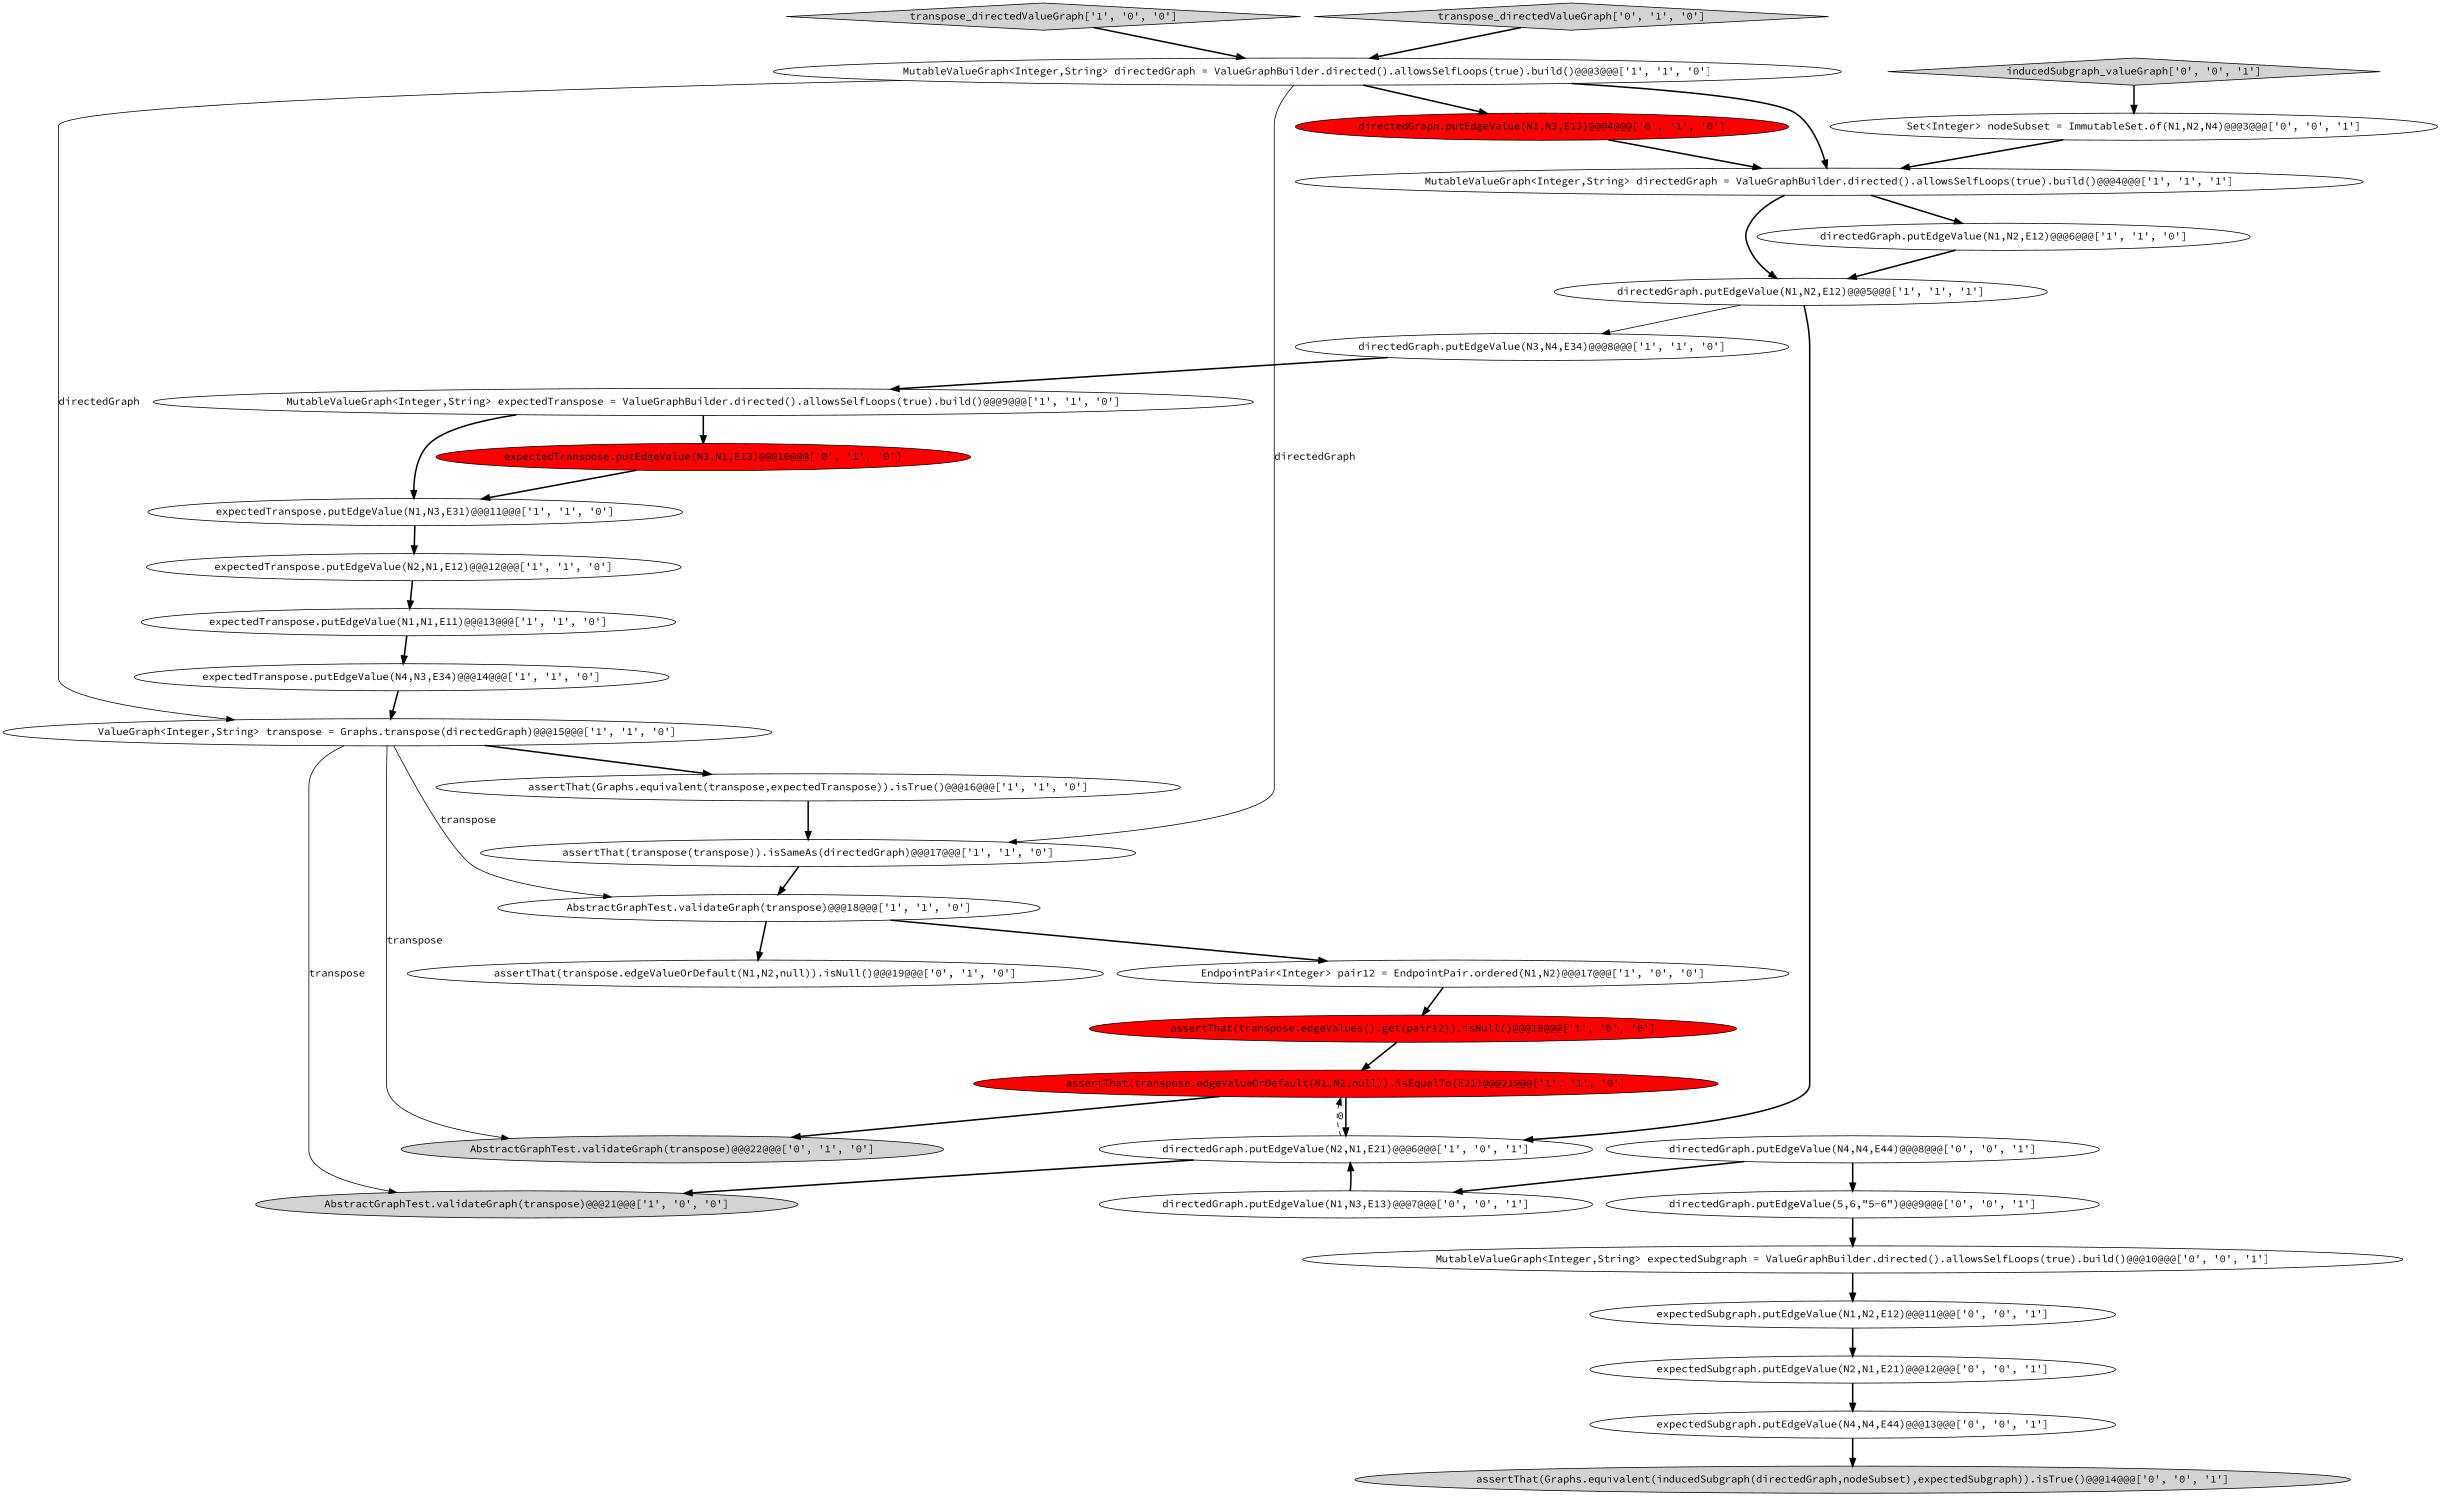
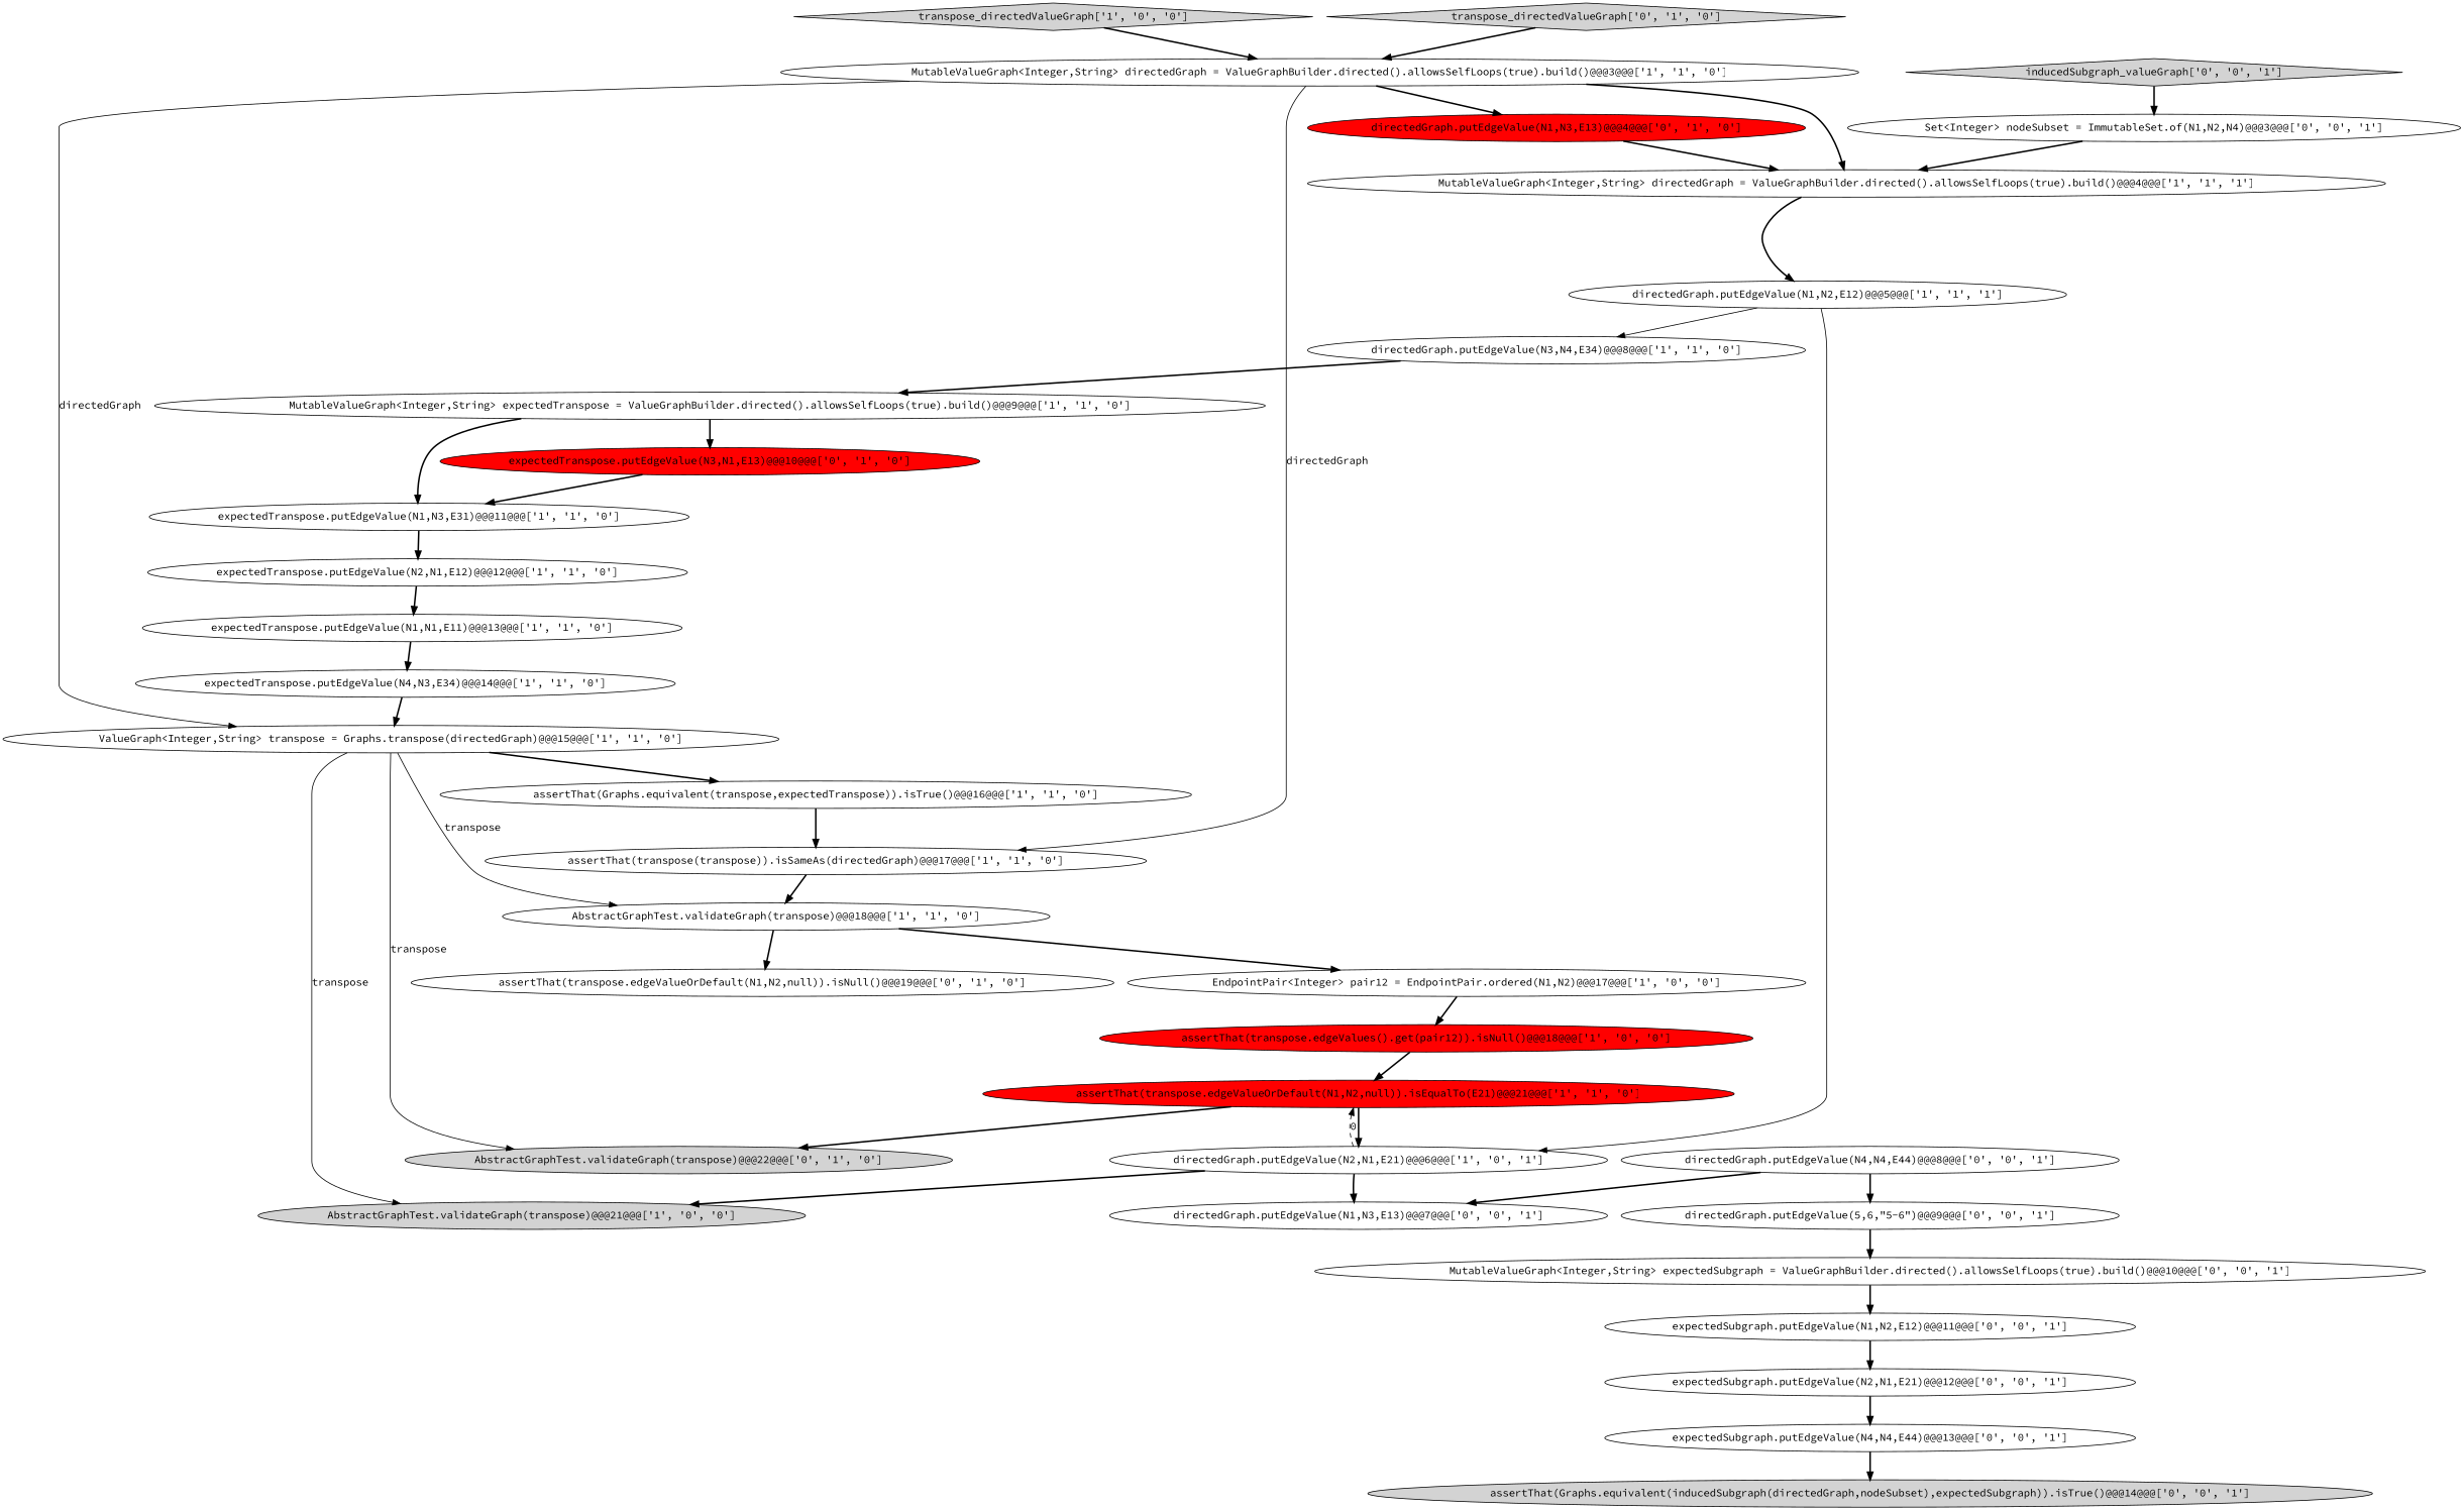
  digraph {
    fontname="Source Code Pro"
    node [fillcolor=white fontname="Source Code Pro" shape=ellipse style=filled]
    edge [fontname="Source Code Pro" style=bold]
    n1 [label="AbstractGraphTest.validateGraph(transpose)@@@18@@@['1', '1', '0']"]
    n2 [label="assertThat(transpose.edgeValueOrDefault(N1,N2,null)).isNull()@@@19@@@['0', '1', '0']"]
    n3 [label="EndpointPair<Integer> pair12 = EndpointPair.ordered(N1,N2)@@@17@@@['1', '0', '0']"]
    n4 [fillcolor=red label="assertThat(transpose.edgeValues().get(pair12)).isNull()@@@18@@@['1', '0', '0']"]
    n5 [label="ValueGraph<Integer,String> transpose = Graphs.transpose(directedGraph)@@@15@@@['1', '1', '0']"]
    n6 [label="assertThat(Graphs.equivalent(transpose,expectedTranspose)).isTrue()@@@16@@@['1', '1', '0']"]
    n7 [fillcolor=lightgray label="AbstractGraphTest.validateGraph(transpose)@@@22@@@['0', '1', '0']"]
    n8 [fillcolor=lightgray label="AbstractGraphTest.validateGraph(transpose)@@@21@@@['1', '0', '0']"]
    n9 [label="assertThat(transpose(transpose)).isSameAs(directedGraph)@@@17@@@['1', '1', '0']"]
    n10 [label="directedGraph.putEdgeValue(5,6,\"5-6\")@@@9@@@['0', '0', '1']"]
    n11 [label="MutableValueGraph<Integer,String> expectedSubgraph = ValueGraphBuilder.directed().allowsSelfLoops(true).build()@@@10@@@['0', '0', '1']"]
    n12 [label="expectedSubgraph.putEdgeValue(N1,N2,E12)@@@11@@@['0', '0', '1']"]
    n13 [label="expectedTranspose.putEdgeValue(N4,N3,E34)@@@14@@@['1', '1', '0']"]
    n14 [label="expectedTranspose.putEdgeValue(N1,N3,E31)@@@11@@@['1', '1', '0']"]
    n15 [label="expectedTranspose.putEdgeValue(N2,N1,E12)@@@12@@@['1', '1', '0']"]
    n16 [label="expectedTranspose.putEdgeValue(N1,N1,E11)@@@13@@@['1', '1', '0']"]
    n17 [fillcolor=lightgray label="transpose_directedValueGraph['1', '0', '0']" shape=diamond]
    n18 [label="MutableValueGraph<Integer,String> directedGraph = ValueGraphBuilder.directed().allowsSelfLoops(true).build()@@@3@@@['1', '1', '0']"]
    n19 [label="MutableValueGraph<Integer,String> directedGraph = ValueGraphBuilder.directed().allowsSelfLoops(true).build()@@@4@@@['1', '1', '1']"]
    n20 [fillcolor=red label="directedGraph.putEdgeValue(N1,N3,E13)@@@4@@@['0', '1', '0']"]
-   n21 [label="directedGraph.putEdgeValue(N1,N2,E12)@@@6@@@['1', '1', '0']"]
    n22 [label="directedGraph.putEdgeValue(N1,N2,E12)@@@5@@@['1', '1', '1']"]
    n23 [label="directedGraph.putEdgeValue(N2,N1,E21)@@@6@@@['1', '0', '1']"]
    n24 [label="directedGraph.putEdgeValue(N3,N4,E34)@@@8@@@['1', '1', '0']"]
    n25 [label="expectedSubgraph.putEdgeValue(N2,N1,E21)@@@12@@@['0', '0', '1']"]
    n26 [label="expectedSubgraph.putEdgeValue(N4,N4,E44)@@@13@@@['0', '0', '1']"]
    n27 [fillcolor=red label="expectedTranspose.putEdgeValue(N3,N1,E13)@@@10@@@['0', '1', '0']"]
    n28 [label="Set<Integer> nodeSubset = ImmutableSet.of(N1,N2,N4)@@@3@@@['0', '0', '1']"]
    n29 [fillcolor=red label="assertThat(transpose.edgeValueOrDefault(N1,N2,null)).isEqualTo(E21)@@@21@@@['1', '1', '0']"]
    n30 [label="directedGraph.putEdgeValue(N1,N3,E13)@@@7@@@['0', '0', '1']"]
    n31 [fillcolor=lightgray label="inducedSubgraph_valueGraph['0', '0', '1']" shape=diamond]
    n32 [label="MutableValueGraph<Integer,String> expectedTranspose = ValueGraphBuilder.directed().allowsSelfLoops(true).build()@@@9@@@['1', '1', '0']"]
    n33 [label="directedGraph.putEdgeValue(N4,N4,E44)@@@8@@@['0', '0', '1']"]
    n34 [fillcolor=lightgray label="assertThat(Graphs.equivalent(inducedSubgraph(directedGraph,nodeSubset),expectedSubgraph)).isTrue()@@@14@@@['0', '0', '1']"]
    n35 [fillcolor=lightgray label="transpose_directedValueGraph['0', '1', '0']" shape=diamond]
    n1 -> n2
    n1 -> n3
    n3 -> n4
    n4 -> n29
    n5 -> n1 [label=transpose style=solid]
    n5 -> n6
    n5 -> n7 [label=transpose style=solid]
    n5 -> n8 [label=transpose style=solid]
    n6 -> n9
    n9 -> n1
    n10 -> n11
    n11 -> n12
    n12 -> n25
    n13 -> n5
    n14 -> n15
    n15 -> n16
    n16 -> n13
    n17 -> n18
    n18 -> n5 [label=directedGraph style=solid]
    n18 -> n9 [label=directedGraph style=solid]
    n18 -> n19
    n18 -> n20
-   n19 -> n21
    n19 -> n22
    n20 -> n19
-   n21 -> n22
-   n22 -> n23
+   n22 -> n23 [style=solid]
    n22 -> n24 [style=solid]
    n23 -> n8
    n23 -> n29 [label=0 style=dashed]
-   n30 -> n23
+   n23 -> n30
    n24 -> n32
    n25 -> n26
    n26 -> n34
    n27 -> n14
    n28 -> n19
    n29 -> n7
    n29 -> n23
    n31 -> n28
    n32 -> n14
    n32 -> n27
    n33 -> n10
    n33 -> n30
    n35 -> n18
  }
